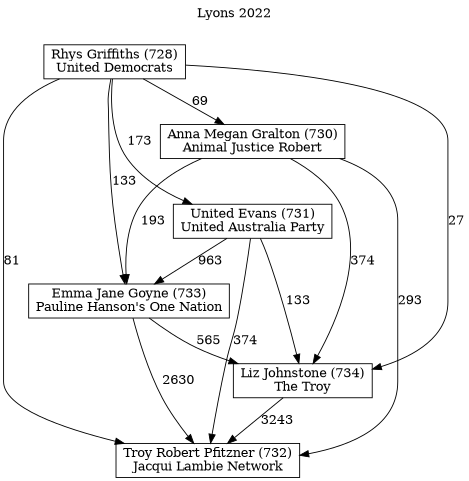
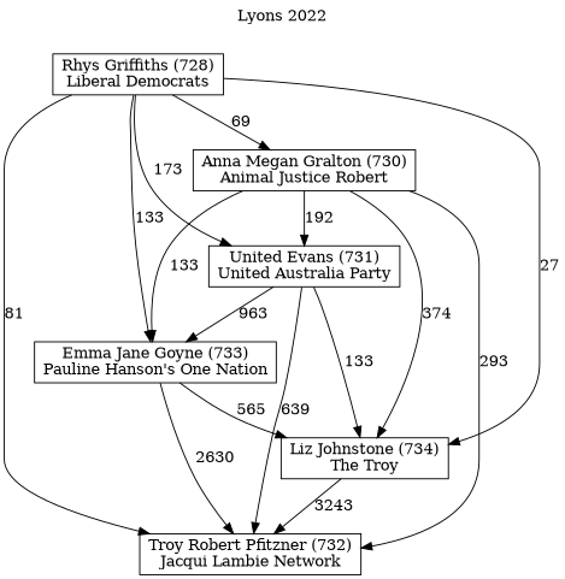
  digraph {
    label="Lyons 2022"
    labelloc=t
    mclimit=10
    node [shape=box]
    n1 [label="Troy Robert Pfitzner (732)\nJacqui Lambie Network"]
    n2 [label="Liz Johnstone (734)\nThe Troy"]
    n3 [label="Emma Jane Goyne (733)\nPauline Hanson's One Nation"]
    n4 [label="United Evans (731)\nUnited Australia Party"]
    n5 [label="Anna Megan Gralton (730)\nAnimal Justice Robert"]
-   n6 [label="Rhys Griffiths (728)\nUnited Democrats"]
+   n6 [label="Rhys Griffiths (728)\nLiberal Democrats"]
    n2 -> n1 [label=3243]
    n3 -> n1 [label=2630]
    n3 -> n2 [label=565]
-   n4 -> n1 [label=374]
+   n4 -> n1 [label=639]
    n4 -> n2 [label=133]
    n4 -> n3 [label=963]
    n5 -> n1 [label=293]
    n5 -> n2 [label=374]
-   n5 -> n3 [label=193]
+   n5 -> n3 [label=133]
+   n5 -> n4 [label=192]
    n6 -> n1 [label=81]
    n6 -> n2 [label=27]
    n6 -> n3 [label=133]
    n6 -> n4 [label=173]
    n6 -> n5 [label=69]
  }
